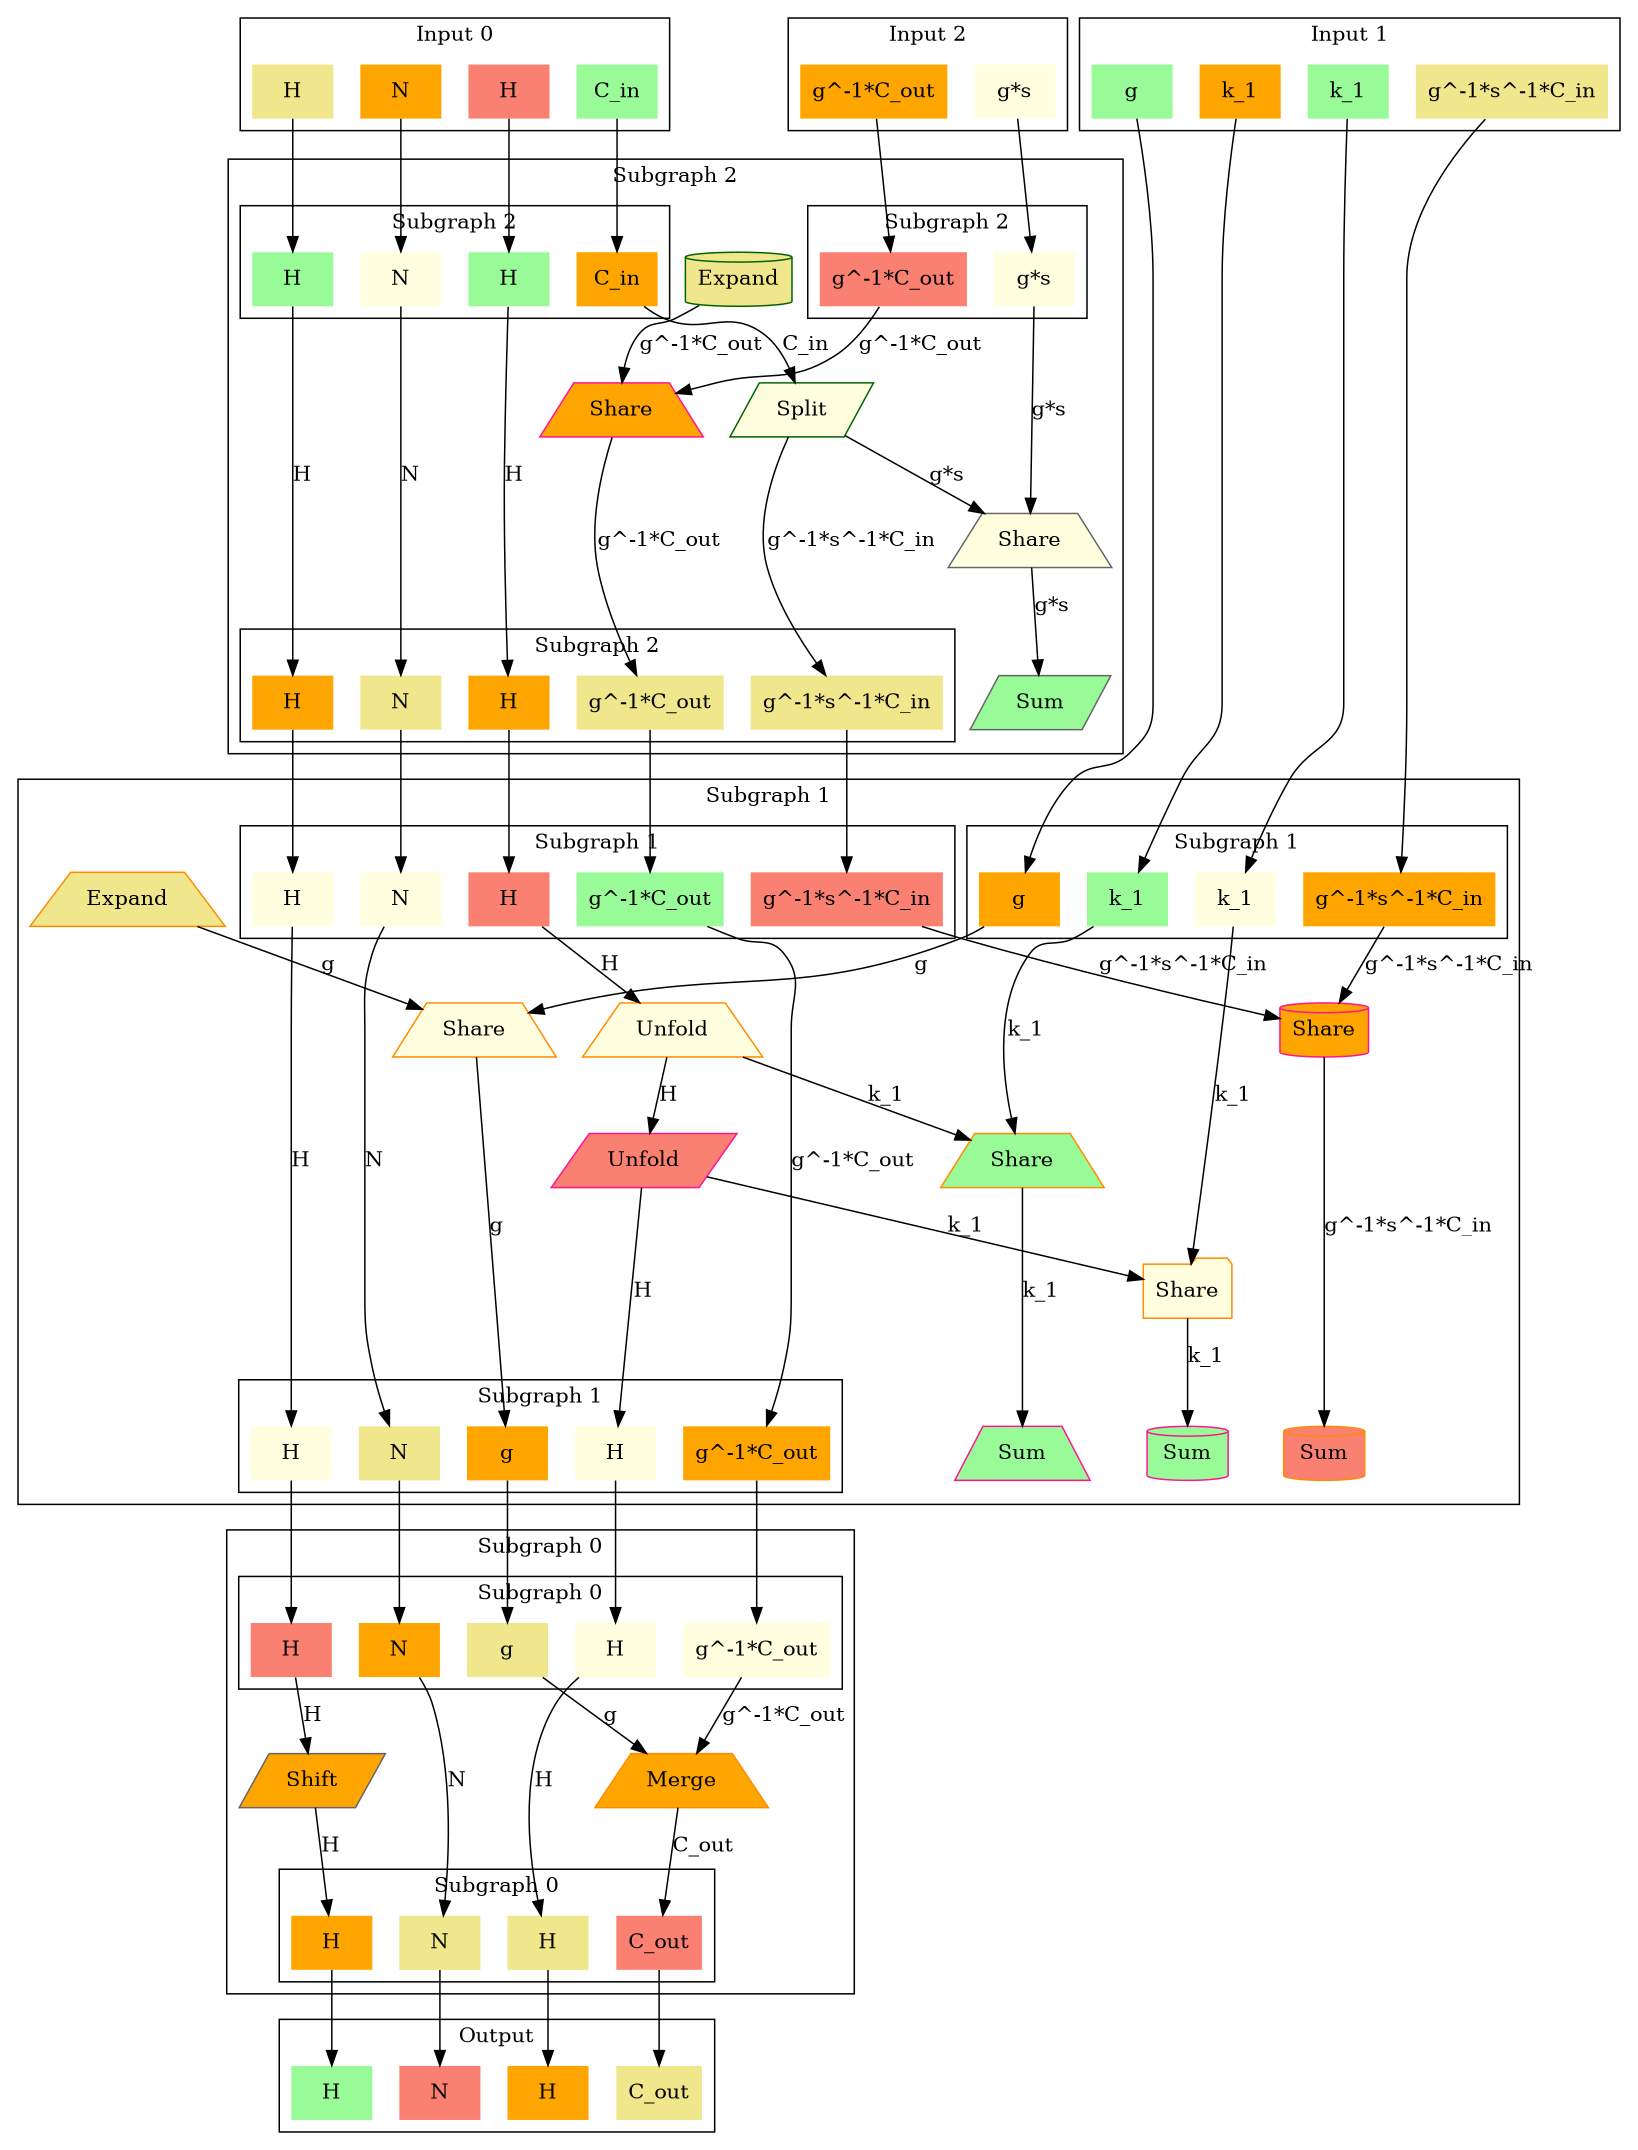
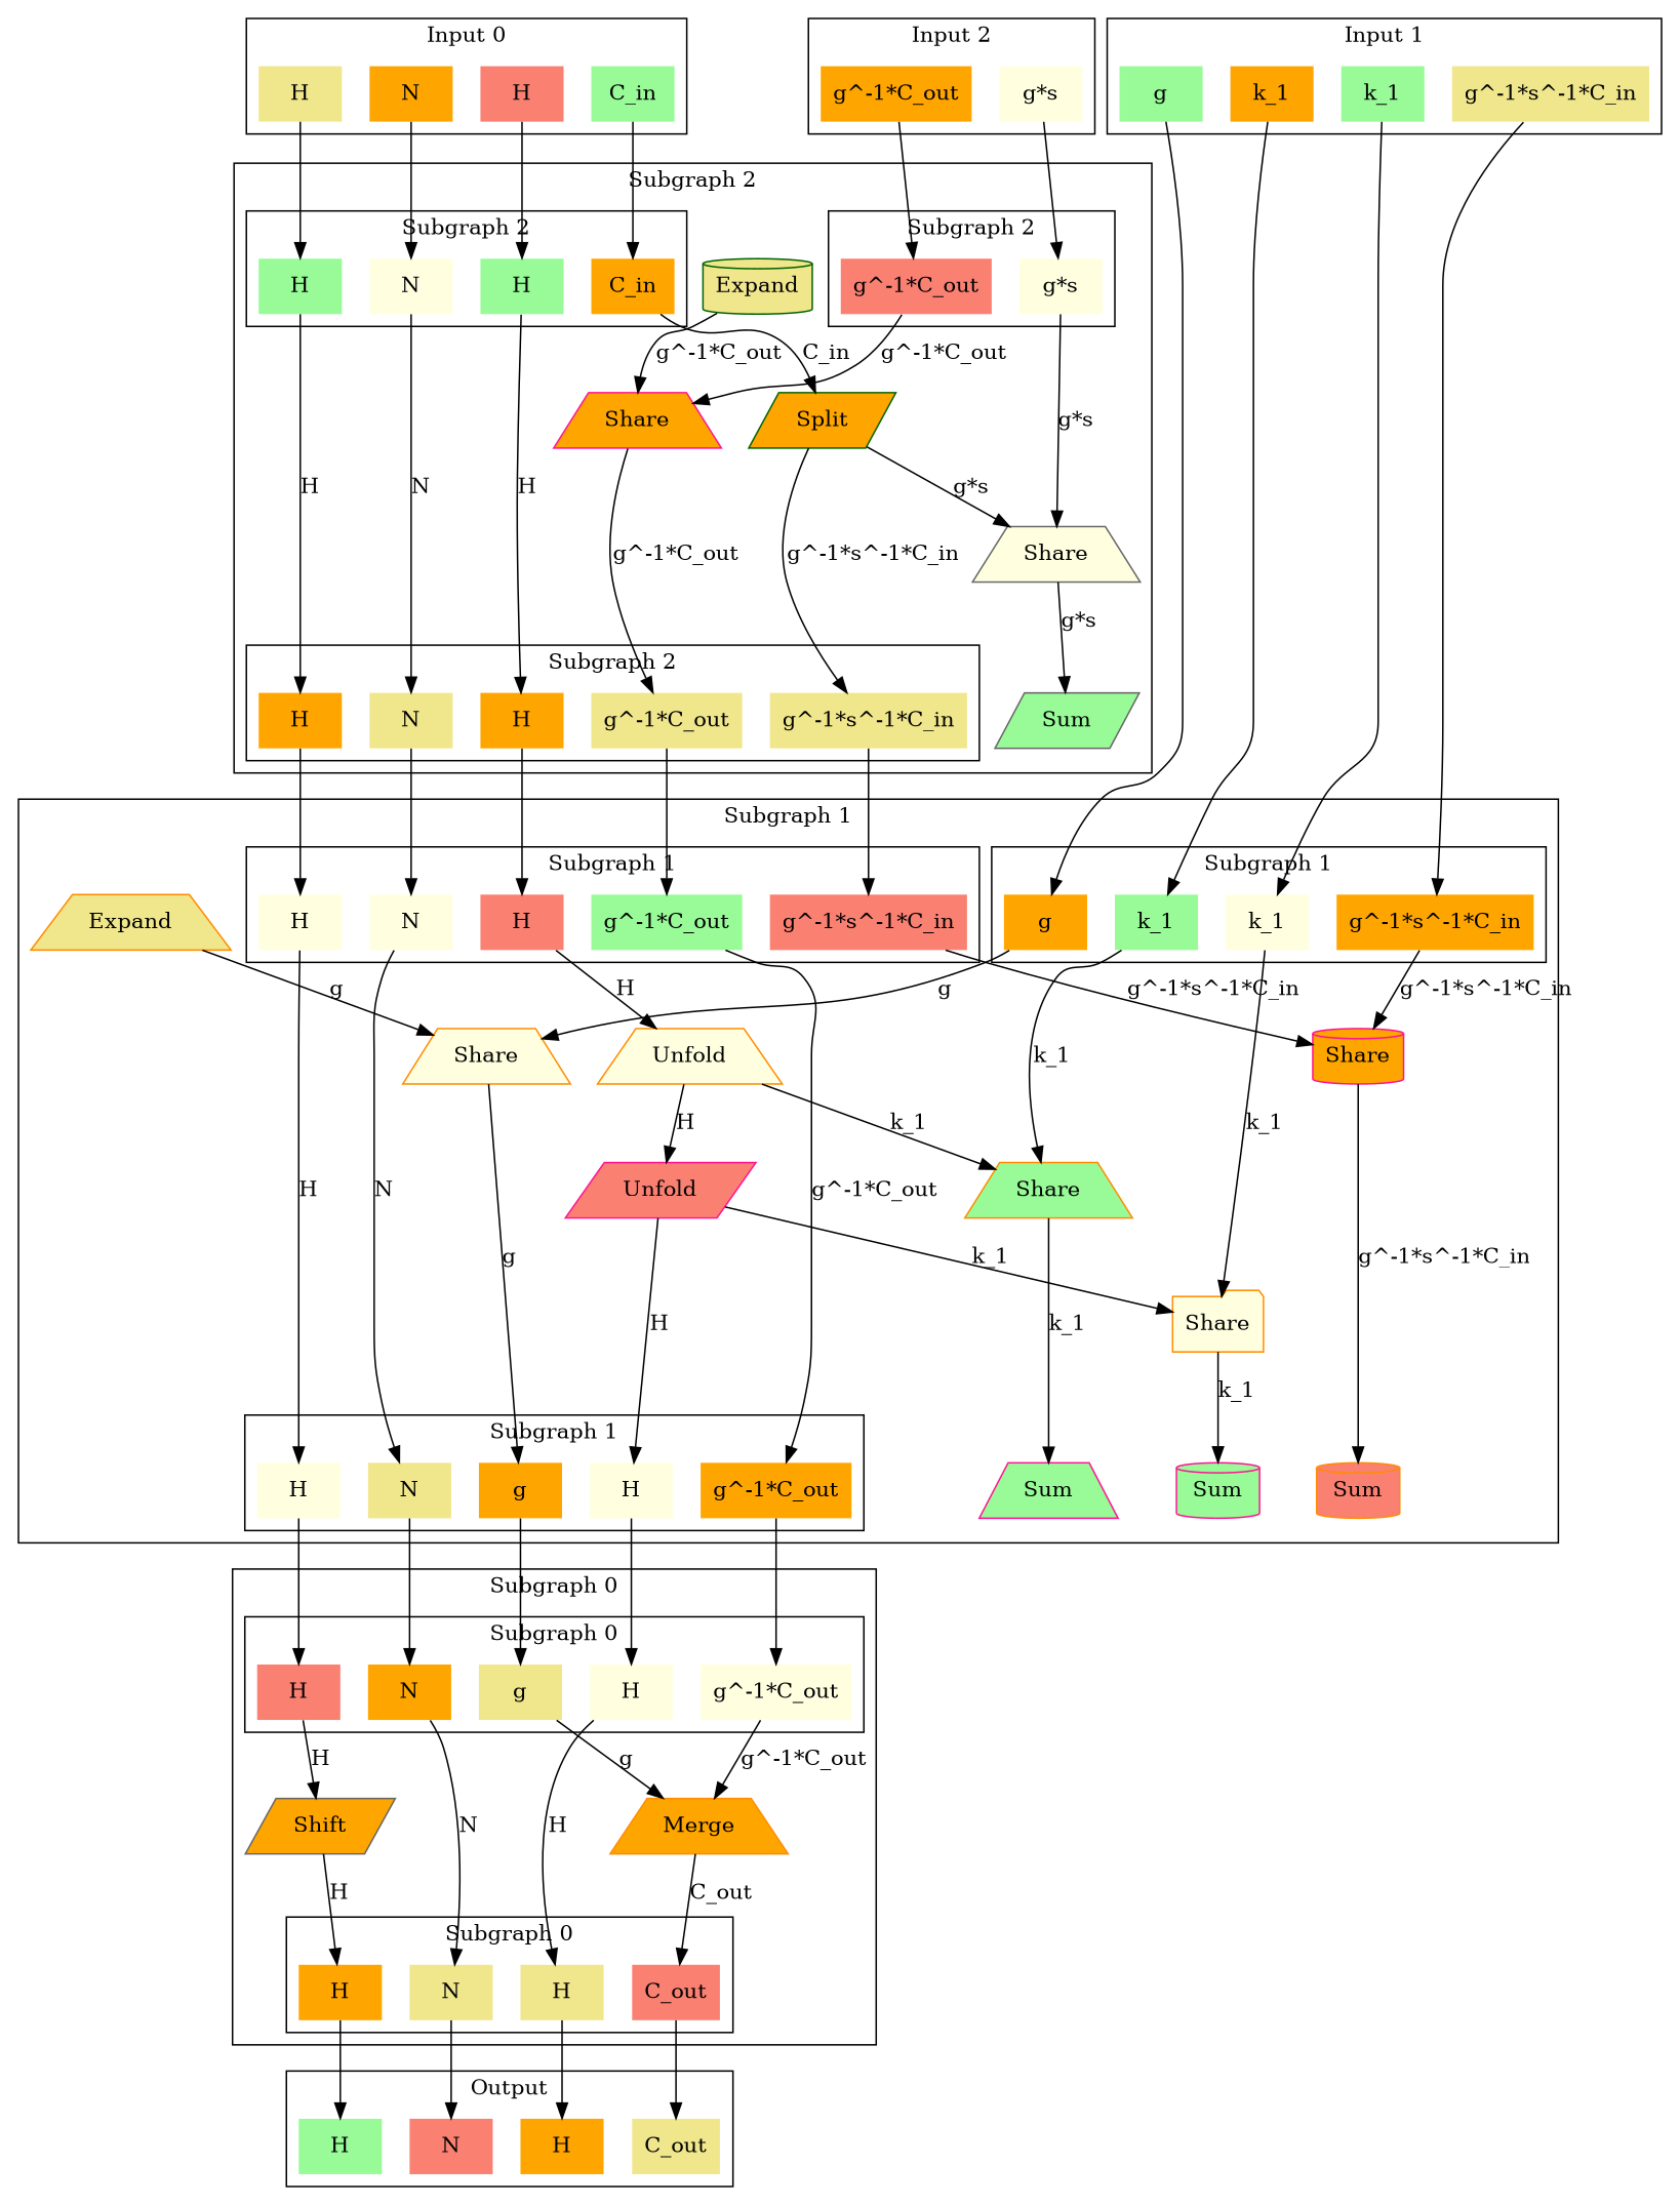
  digraph {
    newrank=true
    node [shape=none style=filled fillcolor=orange color=darkorange]
    n1 [label=N]
    n2 [label=C_in fillcolor=palegreen color=deeppink]
    n3 [label=H fillcolor=khaki]
    n4 [label=H fillcolor=salmon]
    n5 [label="g*s" fillcolor=lightyellow color=deeppink]
    n6 [label="g^-1*C_out" color=gray40]
    n7 [label="g^-1*s^-1*C_in" fillcolor=khaki color=gray40]
    n8 [label=k_1 fillcolor=palegreen color=deeppink]
    n9 [label=k_1 color=darkgreen]
    n10 [label=g fillcolor=palegreen color=deeppink]
    n11 [label=N fillcolor=khaki color=gray40]
    n12 [label=C_out fillcolor=salmon color=darkgreen]
    n13 [label=H]
    n14 [label=H fillcolor=khaki color=darkgreen]
    n15 [label=N color=gray40]
    n16 [label=H fillcolor=salmon color=gray40]
    n17 [label=H fillcolor=lightyellow]
    n18 [label="g^-1*C_out" fillcolor=lightyellow]
    n19 [label=g fillcolor=khaki color=darkgreen]
    n20 [label=Shift color=gray40 shape=parallelogram]
    n21 [label=Merge shape=trapezium]
    n22 [label=Sum shape=cylinder fillcolor=salmon]
    n23 [label=Sum shape=cylinder fillcolor=palegreen color=deeppink]
    n24 [label=Sum shape=trapezium fillcolor=palegreen color=deeppink]
    n25 [label=N fillcolor=khaki color=gray40]
    n26 [label=H fillcolor=lightyellow]
    n27 [label=H fillcolor=lightyellow]
    n28 [label="g^-1*C_out"]
    n29 [label=g color=gray40]
    n30 [label=N fillcolor=lightyellow]
    n31 [label="g^-1*s^-1*C_in" fillcolor=salmon color=darkgreen]
    n32 [label=H fillcolor=lightyellow color=deeppink]
    n33 [label=H fillcolor=salmon color=deeppink]
    n34 [label="g^-1*C_out" fillcolor=palegreen color=deeppink]
    n35 [label="g^-1*s^-1*C_in" color=gray40]
    n36 [label=k_1 fillcolor=lightyellow color=darkgreen]
    n37 [label=k_1 fillcolor=palegreen color=darkgreen]
    n38 [label=g]
    n39 [label=Share color=deeppink shape=cylinder]
    n40 [label=Unfold fillcolor=lightyellow shape=trapezium]
    n41 [label=Share fillcolor=lightyellow shape=folder]
    n42 [label=Share fillcolor=palegreen shape=trapezium]
    n43 [label=Share fillcolor=lightyellow shape=trapezium]
    n44 [label=Unfold fillcolor=salmon color=deeppink shape=parallelogram]
    n45 [label=Expand fillcolor=khaki shape=trapezium]
    n46 [label=Sum shape=parallelogram fillcolor=palegreen color=gray40]
    n47 [label=N fillcolor=khaki color=gray40]
    n48 [label="g^-1*s^-1*C_in" fillcolor=khaki color=darkgreen]
    n49 [label=H color=gray40]
    n50 [label=H color=darkgreen]
    n51 [label="g^-1*C_out" fillcolor=khaki color=deeppink]
    n52 [label=N fillcolor=lightyellow color=darkgreen]
    n53 [label=C_in]
    n54 [label=H fillcolor=palegreen color=deeppink]
    n55 [label=H fillcolor=palegreen color=deeppink]
    n56 [label="g*s" fillcolor=lightyellow color=deeppink]
    n57 [label="g^-1*C_out" fillcolor=salmon color=darkgreen]
-   n58 [label=Split fillcolor=lightyellow color=darkgreen shape=parallelogram]
+   n58 [label=Split color=darkgreen shape=parallelogram]
    n59 [label=Share fillcolor=lightyellow color=gray40 shape=trapezium]
    n60 [label=Share color=deeppink shape=trapezium]
    n61 [label=Expand fillcolor=khaki color=darkgreen shape=cylinder]
    n62 [label=N fillcolor=salmon]
    n63 [label=C_out fillcolor=khaki color=deeppink]
    n64 [label=H fillcolor=palegreen color=darkgreen]
    n65 [label=H]
    subgraph sub_1 {
      rank=same
      n1
      n2
      n3
      n4
      n5
      n6
      n7
      n8
      n9
      n10
    }
    subgraph cluster_2 {
      label="Subgraph 0"
      n20
      n21
      subgraph sub_3 {
        label="Subgraph 0"
        rank=same
        n11
        n12
        n13
        n14
      }
      subgraph sub_4 {
        label="Subgraph 0"
        rank=same
        n15
        n16
        n17
        n18
        n19
      }
      subgraph cluster_5 {
        n11
        n12
        n13
        n14
      }
      subgraph cluster_6 {
        n15
        n16
        n17
        n18
        n19
      }
    }
    subgraph cluster_7 {
      label="Subgraph 1"
      n39
      n40
      n41
      n42
      n43
      n44
      n45
      subgraph sub_8 {
        label="Subgraph 1"
        rank=same
        n22
        n23
        n24
        n25
        n26
        n27
        n28
        n29
      }
      subgraph sub_9 {
        label="Subgraph 1"
        rank=same
        n30
        n31
        n32
        n33
        n34
        n35
        n36
        n37
        n38
      }
      subgraph cluster_10 {
        n25
        n26
        n27
        n28
        n29
      }
      subgraph cluster_11 {
        n30
        n31
        n32
        n33
        n34
      }
      subgraph cluster_12 {
        n35
        n36
        n37
        n38
      }
    }
    subgraph cluster_13 {
      label="Subgraph 2"
      n58
      n59
      n60
      n61
      subgraph sub_14 {
        label="Subgraph 2"
        rank=same
        n46
        n47
        n48
        n49
        n50
        n51
      }
      subgraph sub_15 {
        label="Subgraph 2"
        rank=same
        n52
        n53
        n54
        n55
        n56
        n57
      }
      subgraph cluster_16 {
        n47
        n48
        n49
        n50
        n51
      }
      subgraph cluster_17 {
        n52
        n53
        n54
        n55
      }
      subgraph cluster_18 {
        n56
        n57
      }
    }
    subgraph cluster_19 {
      label="Input 0"
      n1
      n2
      n3
      n4
    }
    subgraph cluster_20 {
      label="Input 2"
      n5
      n6
    }
    subgraph cluster_21 {
      label="Input 1"
      n7
      n8
      n9
      n10
    }
    subgraph cluster_22 {
      label=Output
      n62
      n63
      n64
      n65
    }
    n1 -> n52
    n2 -> n53
    n3 -> n54
    n4 -> n55
    n5 -> n56
    n6 -> n57
    n7 -> n35
    n8 -> n36
    n9 -> n37
    n10 -> n38
    n11 -> n62
    n12 -> n63
    n13 -> n64
    n14 -> n65
    n15 -> n11 [label=N]
    n16 -> n20 [label=H]
    n17 -> n14 [label=H]
    n18 -> n21 [label="g^-1*C_out"]
    n19 -> n21 [label=g]
    n20 -> n13 [label=H]
    n21 -> n12 [label=C_out]
    n25 -> n15
    n26 -> n16
    n27 -> n17
    n28 -> n18
    n29 -> n19
    n30 -> n25 [label=N]
    n31 -> n39 [label="g^-1*s^-1*C_in"]
    n32 -> n26 [label=H]
    n33 -> n40 [label=H]
    n34 -> n28 [label="g^-1*C_out"]
    n35 -> n39 [label="g^-1*s^-1*C_in"]
    n36 -> n41 [label=k_1]
    n37 -> n42 [label=k_1]
    n38 -> n43 [label=g]
    n39 -> n22 [label="g^-1*s^-1*C_in"]
    n40 -> n42 [label=k_1]
    n40 -> n44 [label=H]
    n41 -> n23 [label=k_1]
    n42 -> n24 [label=k_1]
    n43 -> n29 [label=g]
    n44 -> n27 [label=H]
    n44 -> n41 [label=k_1]
    n45 -> n43 [label=g]
    n47 -> n30
    n48 -> n31
    n49 -> n32
    n50 -> n33
    n51 -> n34
    n52 -> n47 [label=N]
    n53 -> n58 [label=C_in]
    n54 -> n49 [label=H]
    n55 -> n50 [label=H]
    n56 -> n59 [label="g*s"]
    n57 -> n60 [label="g^-1*C_out"]
    n58 -> n48 [label="g^-1*s^-1*C_in"]
    n58 -> n59 [label="g*s"]
    n59 -> n46 [label="g*s"]
    n60 -> n51 [label="g^-1*C_out"]
    n61 -> n60 [label="g^-1*C_out"]
  }
